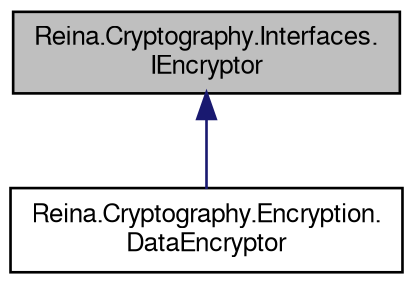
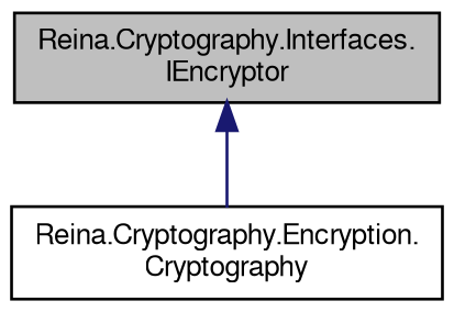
  digraph {
    node [color=black fontname=FreeSans fontsize=10 shape=record style=filled]
    n1 [fillcolor=grey75 fontcolor=black height=0.2 label="Reina.Cryptography.Interfaces.\lIEncryptor" width=0.4]
-   n2 [fillcolor=white height=0.2 label="Reina.Cryptography.Encryption.\lDataEncryptor" width=0.4]
+   n2 [fillcolor=white height=0.2 label="Reina.Cryptography.Encryption.\lCryptography" width=0.4]
    n1 -> n2 [color=midnightblue dir=back fontname=FreeSans fontsize=10 labelfontname=FreeSans labelfontsize=10 style=solid]
  }
